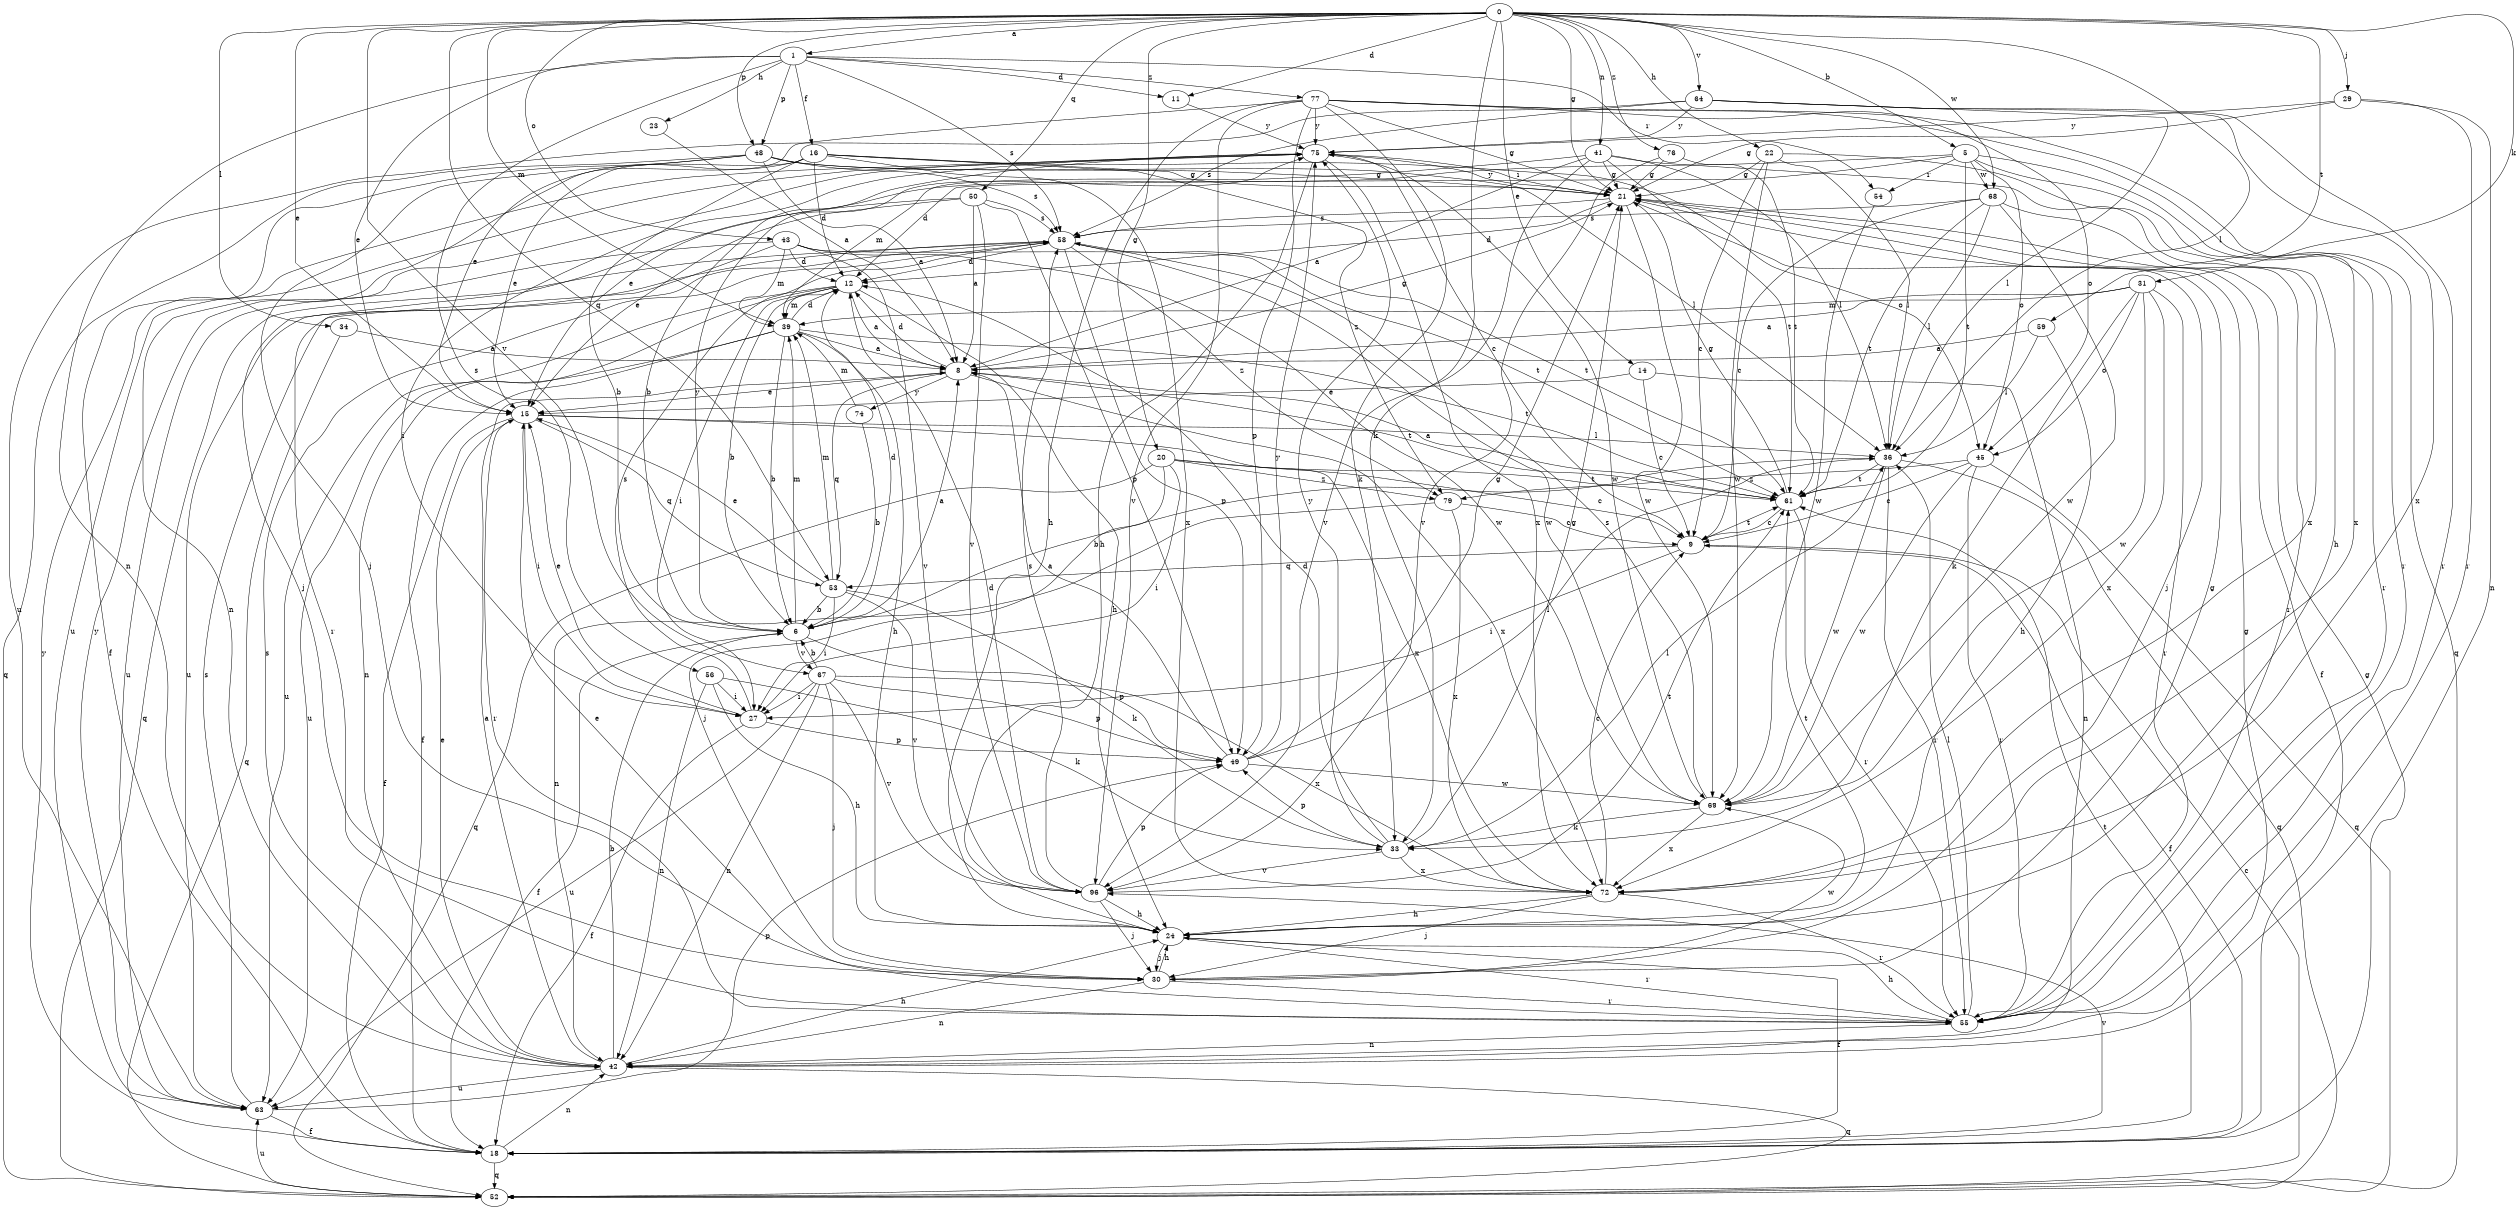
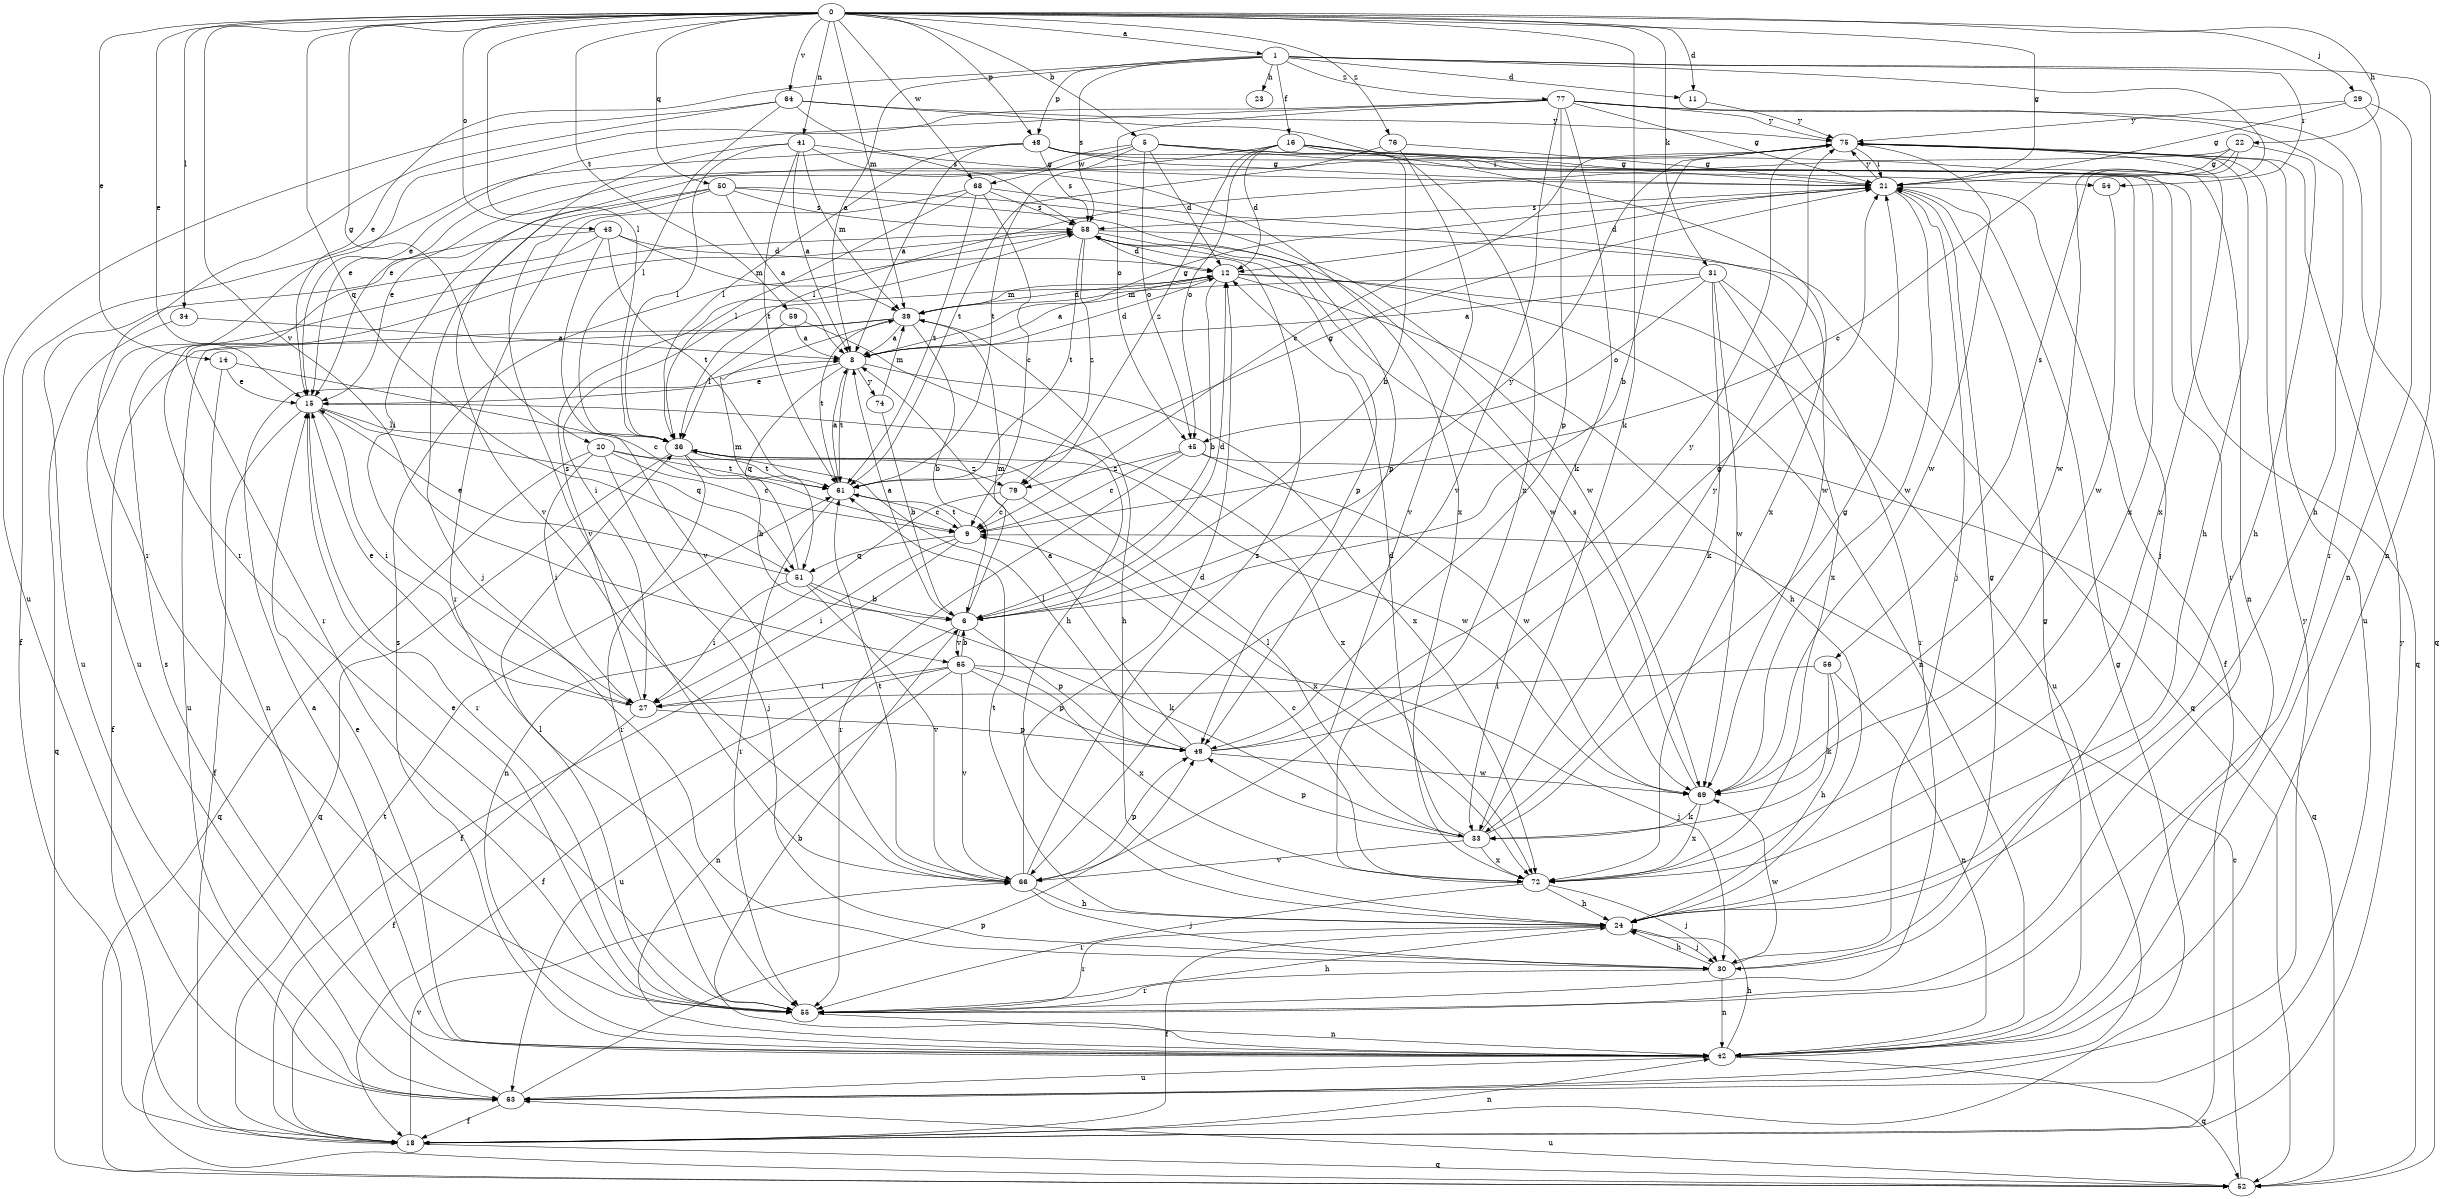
  strict digraph {
    0
    1
    5
    11
    14
    15
    20
    21
    22
    29
    31
    33
    34
    36
    39
    41
    43
    48
    50
-   51 [label=53]
+   51
    59
    64
-   65 [label=67]
+   65
    68
    76
    n26 [label=8]
    16
    23
    42
    54
    56
    58
    77
    12
    61
    72
    45
    55
    75
    9
    18
    27
    79
    52
    30
    69
    24
    49
-   66 [label=96]
+   66
    6
    63
    74
    0 -> 1 [label=a]
    0 -> 5 [label=b]
    0 -> 11 [label=d]
    0 -> 14 [label=e]
    0 -> 15 [label=e]
    0 -> 20 [label=g]
    0 -> 21 [label=g]
    0 -> 22 [label=h]
    0 -> 29 [label=j]
    0 -> 31 [label=k]
    0 -> 33 [label=k]
    0 -> 34 [label=l]
    0 -> 36 [label=l]
    0 -> 39 [label=m]
    0 -> 41 [label=n]
    0 -> 43 [label=o]
    0 -> 48 [label=p]
    0 -> 50 [label=q]
    0 -> 51 [label=q]
    0 -> 59 [label=t]
    0 -> 64 [label=v]
    0 -> 65 [label=v]
    0 -> 68 [label=w]
    0 -> 76 [label=z]
    1 -> 11 [label=d]
    1 -> 15 [label=e]
    1 -> 48 [label=p]
-   23 -> n26 [label=a]
+   1 -> n26 [label=a]
    1 -> 16 [label=f]
    1 -> 23 [label=h]
    1 -> 42 [label=n]
    1 -> 54 [label=r]
    1 -> 56 [label=s]
    1 -> 58 [label=s]
    1 -> 77 [label=z]
    5 -> 15 [label=e]
    5 -> 68 [label=w]
    5 -> 54 [label=r]
    5 -> 12 [label=d]
    5 -> 61 [label=t]
    5 -> 72 [label=x]
    5 -> 45 [label=o]
    5 -> 55 [label=r]
    11 -> 75 [label=y]
    14 -> 15 [label=e]
    14 -> 42 [label=n]
    14 -> 9 [label=c]
    15 -> 36 [label=l]
    15 -> 51 [label=q]
    15 -> 72 [label=x]
    15 -> 55 [label=r]
    15 -> 18 [label=f]
    15 -> 27 [label=i]
    20 -> 61 [label=t]
    20 -> 9 [label=c]
    20 -> 27 [label=i]
    20 -> 79 [label=z]
    20 -> 52 [label=q]
    20 -> 30 [label=j]
    21 -> 58 [label=s]
    21 -> 12 [label=d]
    21 -> 75 [label=y]
    21 -> 18 [label=f]
    21 -> 30 [label=j]
    21 -> 69 [label=w]
    22 -> 21 [label=g]
    22 -> 36 [label=l]
    22 -> 9 [label=c]
    22 -> 69 [label=w]
    22 -> 24 [label=h]
    29 -> 21 [label=g]
    29 -> 42 [label=n]
    29 -> 55 [label=r]
    29 -> 75 [label=y]
    31 -> 33 [label=k]
    31 -> 39 [label=m]
    31 -> n26 [label=a]
    31 -> 72 [label=x]
    31 -> 45 [label=o]
    31 -> 55 [label=r]
    31 -> 69 [label=w]
    33 -> 21 [label=g]
    33 -> 36 [label=l]
    33 -> 12 [label=d]
    33 -> 72 [label=x]
    33 -> 75 [label=y]
    33 -> 49 [label=p]
    33 -> 66 [label=v]
    34 -> n26 [label=a]
    34 -> 52 [label=q]
    36 -> 61 [label=t]
    36 -> 55 [label=r]
    36 -> 52 [label=q]
    36 -> 69 [label=w]
    36 -> 6 [label=b]
    39 -> n26 [label=a]
    39 -> 12 [label=d]
    39 -> 61 [label=t]
    39 -> 18 [label=f]
    39 -> 24 [label=h]
    39 -> 6 [label=b]
    39 -> 63 [label=u]
    41 -> 21 [label=g]
    41 -> 36 [label=l]
    41 -> 39 [label=m]
    41 -> n26 [label=a]
    41 -> 61 [label=t]
    41 -> 72 [label=x]
    41 -> 66 [label=v]
    43 -> 39 [label=m]
    43 -> 12 [label=d]
    43 -> 61 [label=t]
    43 -> 55 [label=r]
    43 -> 66 [label=v]
    43 -> 63 [label=u]
    48 -> 21 [label=g]
    48 -> 36 [label=l]
    48 -> n26 [label=a]
    48 -> 58 [label=s]
    48 -> 18 [label=f]
    48 -> 52 [label=q]
    48 -> 30 [label=j]
    50 -> 15 [label=e]
    50 -> n26 [label=a]
    50 -> 58 [label=s]
    50 -> 30 [label=j]
-   43 -> 69 [label=w]
+   50 -> 69 [label=w]
    50 -> 49 [label=p]
    50 -> 66 [label=v]
    51 -> 15 [label=e]
    51 -> 33 [label=k]
    51 -> 39 [label=m]
    51 -> 27 [label=i]
    51 -> 66 [label=v]
    51 -> 6 [label=b]
    59 -> 36 [label=l]
    59 -> n26 [label=a]
    59 -> 24 [label=h]
    64 -> 36 [label=l]
    64 -> 58 [label=s]
    64 -> 72 [label=x]
    64 -> 55 [label=r]
    64 -> 75 [label=y]
    64 -> 63 [label=u]
    65 -> 42 [label=n]
    65 -> 72 [label=x]
    65 -> 27 [label=i]
    65 -> 30 [label=j]
    65 -> 49 [label=p]
    65 -> 66 [label=v]
    65 -> 6 [label=b]
    65 -> 63 [label=u]
    68 -> 36 [label=l]
    68 -> 58 [label=s]
    68 -> 61 [label=t]
    68 -> 55 [label=r]
    68 -> 9 [label=c]
    68 -> 69 [label=w]
    76 -> 21 [label=g]
    76 -> 61 [label=t]
    76 -> 66 [label=v]
    n26 -> 15 [label=e]
    n26 -> 21 [label=g]
    n26 -> 51 [label=q]
    n26 -> 12 [label=d]
    n26 -> 61 [label=t]
    n26 -> 72 [label=x]
    n26 -> 74 [label=y]
    16 -> 15 [label=e]
    16 -> 21 [label=g]
    16 -> 42 [label=n]
    16 -> 12 [label=d]
    16 -> 72 [label=x]
    16 -> 45 [label=o]
    16 -> 79 [label=z]
    16 -> 6 [label=b]
    42 -> 15 [label=e]
    42 -> 21 [label=g]
    42 -> n26 [label=a]
    42 -> 58 [label=s]
    42 -> 52 [label=q]
    42 -> 24 [label=h]
    42 -> 6 [label=b]
    42 -> 63 [label=u]
    54 -> 69 [label=w]
    56 -> 33 [label=k]
    56 -> 42 [label=n]
    56 -> 27 [label=i]
    56 -> 24 [label=h]
    58 -> 12 [label=d]
    58 -> 61 [label=t]
    58 -> 79 [label=z]
    58 -> 52 [label=q]
    58 -> 69 [label=w]
    58 -> 49 [label=p]
    58 -> 63 [label=u]
    77 -> 15 [label=e]
    77 -> 21 [label=g]
    77 -> 33 [label=k]
    77 -> 45 [label=o]
    77 -> 55 [label=r]
    77 -> 75 [label=y]
    77 -> 52 [label=q]
    77 -> 24 [label=h]
    77 -> 49 [label=p]
    77 -> 66 [label=v]
    12 -> 39 [label=m]
    12 -> n26 [label=a]
    12 -> 42 [label=n]
    12 -> 27 [label=i]
    12 -> 24 [label=h]
    12 -> 6 [label=b]
    12 -> 63 [label=u]
    61 -> 21 [label=g]
    61 -> n26 [label=a]
    61 -> 55 [label=r]
    61 -> 9 [label=c]
    72 -> 55 [label=r]
    72 -> 9 [label=c]
    72 -> 30 [label=j]
    72 -> 24 [label=h]
    45 -> 55 [label=r]
    45 -> 9 [label=c]
    45 -> 79 [label=z]
    45 -> 52 [label=q]
    45 -> 69 [label=w]
    55 -> 15 [label=e]
    55 -> 36 [label=l]
    55 -> 42 [label=n]
    55 -> 24 [label=h]
    75 -> 21 [label=i]
    75 -> 72 [label=x]
    75 -> 9 [label=c]
    75 -> 27 [label=i]
    75 -> 69 [label=w]
    75 -> 24 [label=h]
    75 -> 6 [label=b]
    75 -> 63 [label=u]
    9 -> 51 [label=q]
    9 -> 61 [label=t]
    9 -> 18 [label=f]
    9 -> 27 [label=i]
    18 -> 21 [label=g]
    18 -> 42 [label=n]
    18 -> 61 [label=t]
    18 -> 75 [label=y]
    18 -> 52 [label=q]
    18 -> 66 [label=v]
    27 -> 15 [label=e]
    27 -> 58 [label=s]
    27 -> 18 [label=f]
    27 -> 49 [label=p]
    79 -> 42 [label=n]
    79 -> 72 [label=x]
    79 -> 9 [label=c]
    52 -> 9 [label=c]
    52 -> 63 [label=u]
    30 -> 21 [label=g]
    30 -> 42 [label=n]
    30 -> 55 [label=r]
    30 -> 69 [label=w]
    30 -> 24 [label=h]
    69 -> 33 [label=k]
    69 -> 58 [label=s]
    69 -> 72 [label=x]
    24 -> 61 [label=t]
    24 -> 55 [label=r]
    24 -> 18 [label=f]
    24 -> 30 [label=j]
    49 -> 21 [label=g]
    49 -> 36 [label=l]
    49 -> n26 [label=a]
    49 -> 75 [label=y]
    49 -> 69 [label=w]
    66 -> 58 [label=s]
    66 -> 12 [label=d]
    66 -> 61 [label=t]
    66 -> 30 [label=j]
    66 -> 24 [label=h]
    66 -> 49 [label=p]
    6 -> 39 [label=m]
    6 -> 65 [label=v]
    6 -> n26 [label=a]
    6 -> 12 [label=d]
    6 -> 75 [label=y]
    6 -> 18 [label=f]
    6 -> 49 [label=p]
    63 -> 58 [label=s]
    63 -> 75 [label=y]
    63 -> 18 [label=f]
    63 -> 49 [label=p]
    74 -> 39 [label=m]
    74 -> 6 [label=b]
  }
